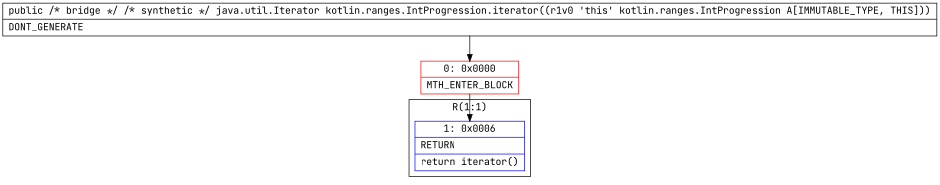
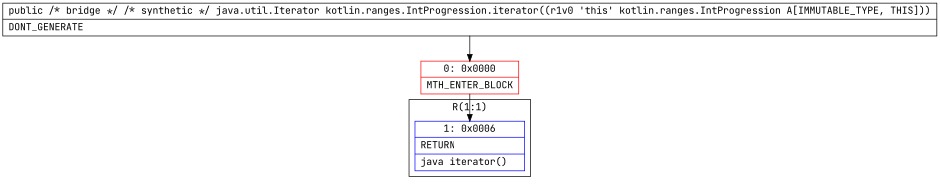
  digraph {
    fontname="JetBrains Mono"
    node [shape=record fontname="JetBrains Mono"]
    edge [fontname="JetBrains Mono"]
-   n1 [color=blue label="{1\:\ 0x0006|RETURN\l|return iterator()\l}"]
+   n1 [color=blue label="{1\:\ 0x0006|RETURN\l|java iterator()\l}"]
    n2 [color=red label="{0\:\ 0x0000|MTH_ENTER_BLOCK\l}"]
    n3 [label="{public \/* bridge *\/ \/* synthetic *\/ java.util.Iterator kotlin.ranges.IntProgression.iterator((r1v0 'this' kotlin.ranges.IntProgression A[IMMUTABLE_TYPE, THIS]))  | DONT_GENERATE\l}"]
    subgraph cluster_1 {
      label="R(1:1)"
      n1
    }
    n2 -> n1
    n3 -> n2
  }
